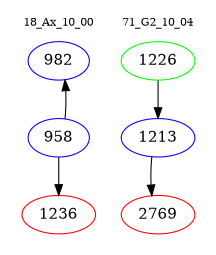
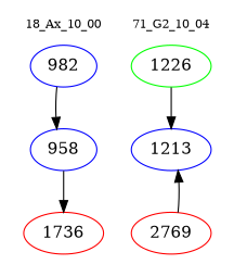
  digraph {
    node [color=blue]
    edge [color=black]
    n1 [label=982]
    n2 [label=958]
-   n3 [color=red label=1236]
+   n3 [color=red label=1736]
    n4 [color=green label=1226]
    n5 [label=1213]
    n6 [color=red label=2769]
    subgraph cluster_1 {
      color=white
      fontsize=10
      label="18_Ax_10_00"
      n1
      n2
      n3
    }
    subgraph cluster_2 {
      color=white
      fontsize=10
      label="71_G2_10_04"
      n4
      n5
      n6
    }
-   n2 -> n1
+   n1 -> n2
    n2 -> n3
    n4 -> n5
-   n5 -> n6
+   n6 -> n5
  }
